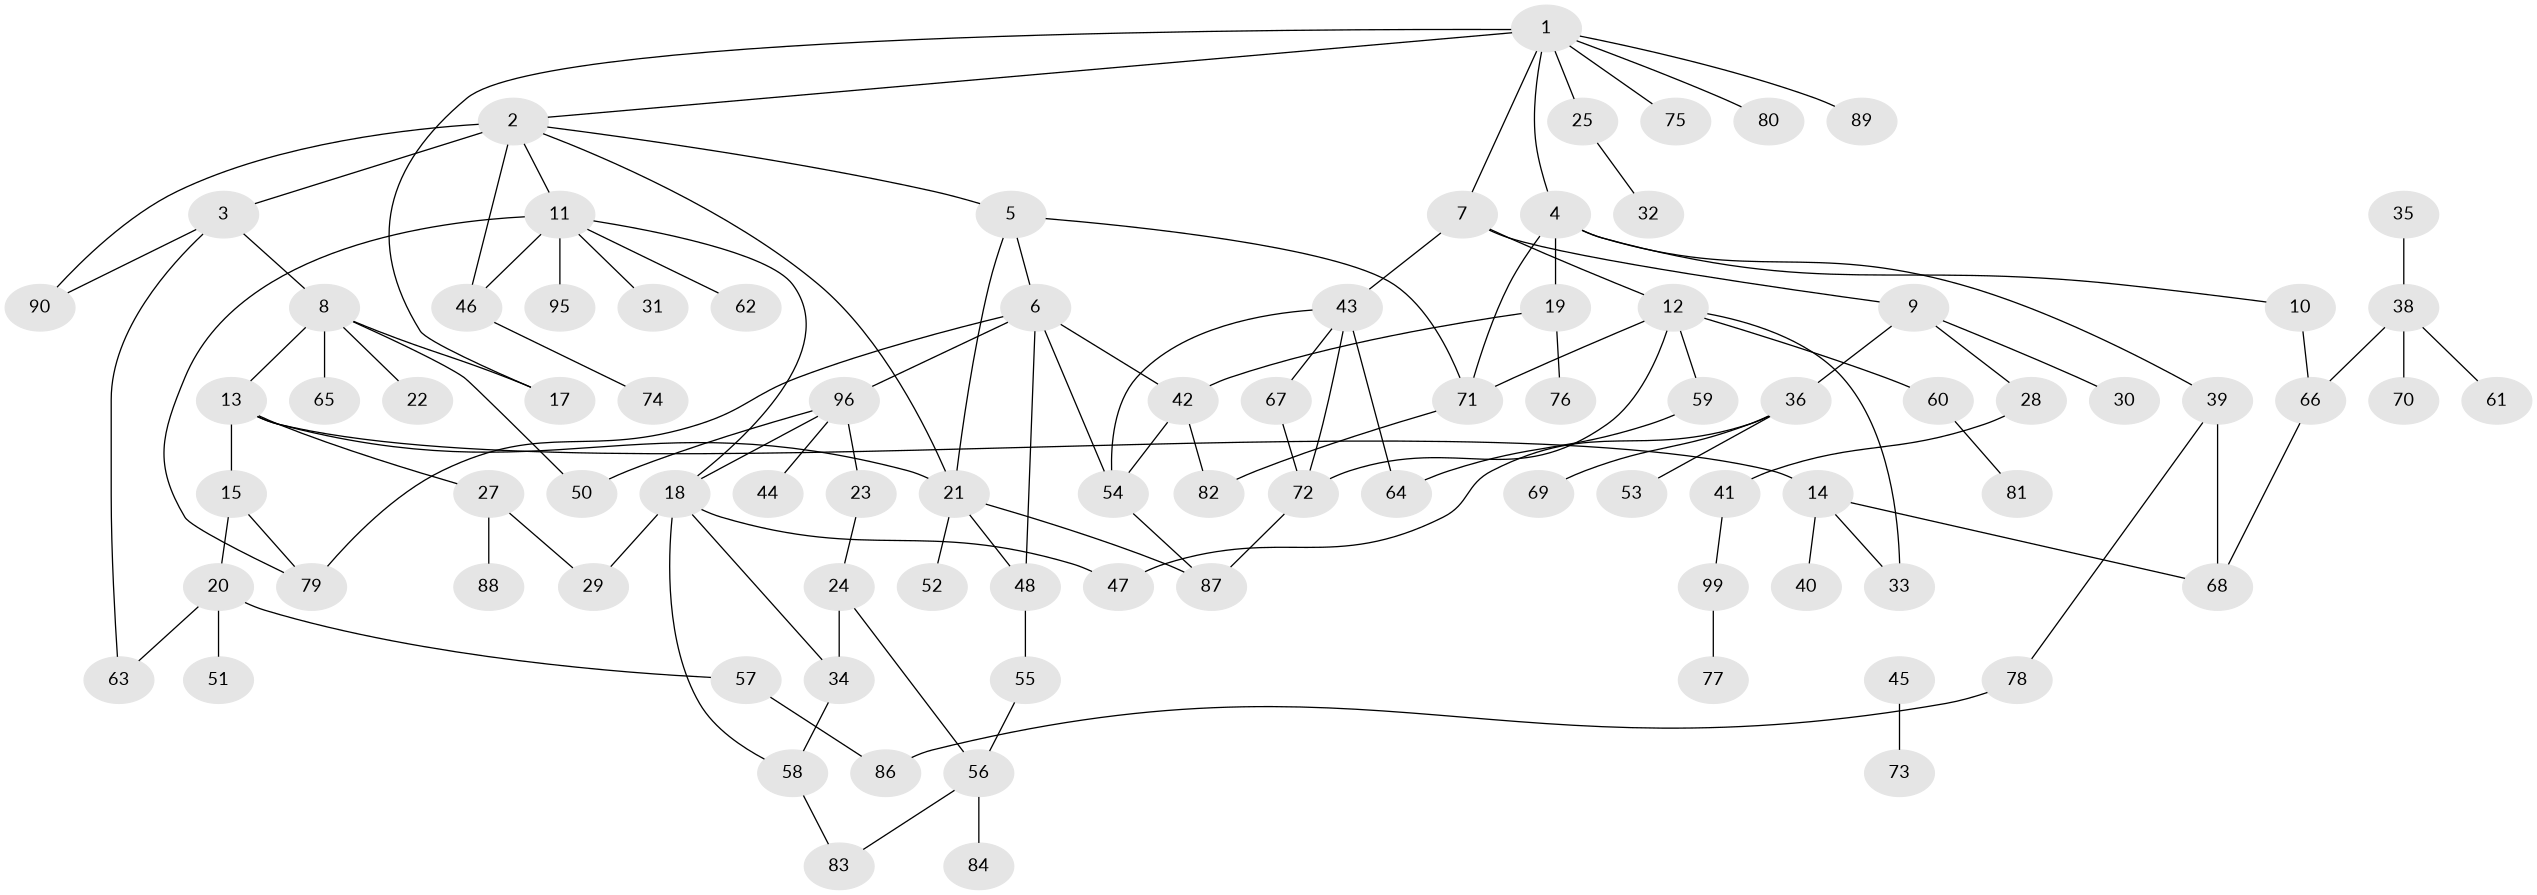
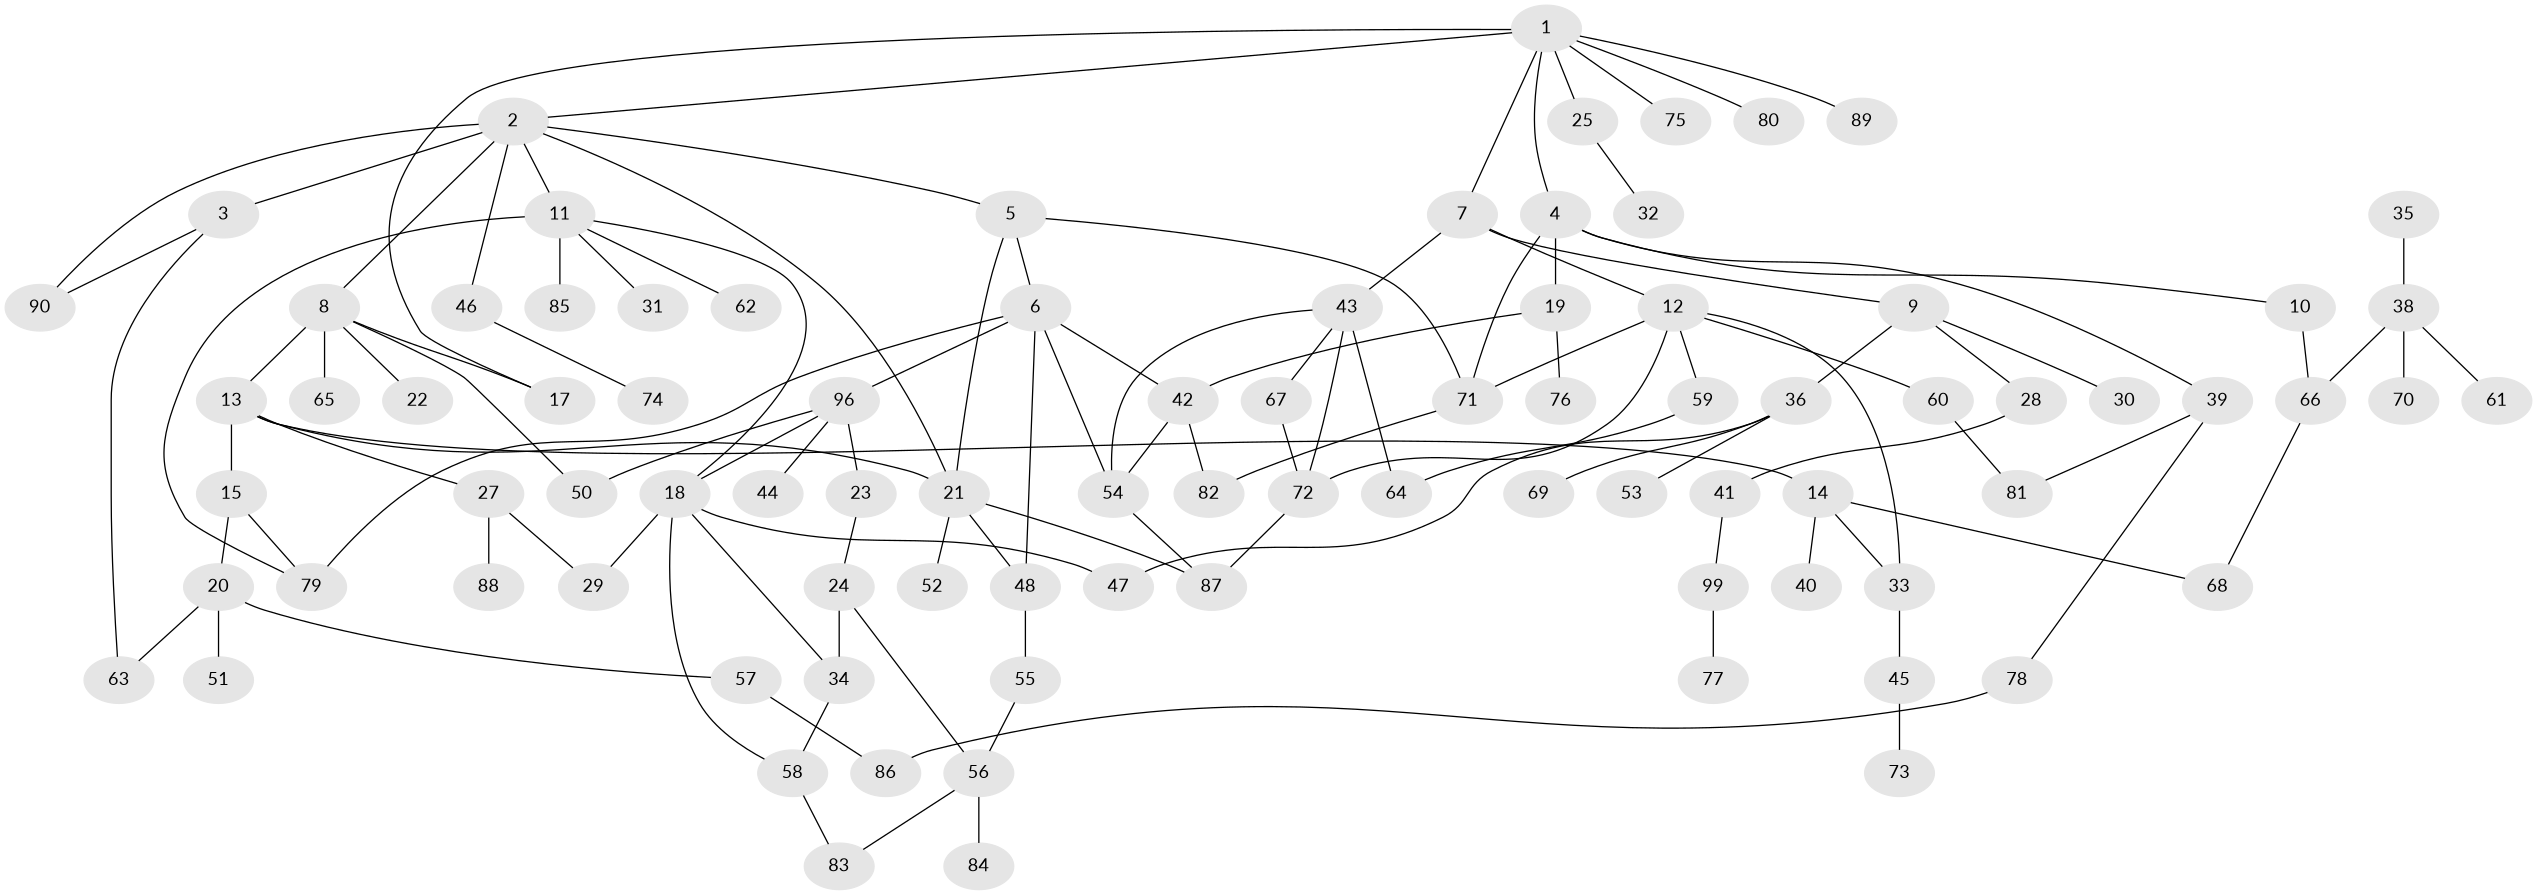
  graph {
    fontname=Lato
    node [color=gray90 fontname=Lato style=filled]
    edge [fontname=Lato]
    1
    2
    4
    7
    17
    25
    75
    80
    89
    3
    5
    11
    21
    46
    90
    10
    19
    39
    71
    9
    12
    43
    32
    8
    63
    6
    79
    18
    31
    62
-   85 [label=95]
+   85
    48
    52
    87
    74
    13
    22
    50
    65
    66
    42
    76
    68
    78
    82
    n46 [label=96]
    54
    44
    23
    55
    28
    30
    36
    33
    59
    60
    72
    64
    67
    14
    15
    27
    41
    47
    53
    69
    29
    34
    58
    45
    81
    40
    20
    88
    51
    57
    24
    83
    86
    56
    84
    35
    38
    n84 [label=99]
    73
    61
    70
    77
    1 -- 2
    1 -- 4
    1 -- 7
    1 -- 17
    1 -- 25
    1 -- 75
    1 -- 80
    1 -- 89
    2 -- 3
    2 -- 5
    2 -- 11
    2 -- 21
    2 -- 46
    2 -- 90
    4 -- 10
    4 -- 19
    4 -- 39
    4 -- 71
    7 -- 9
    7 -- 12
    7 -- 43
    25 -- 32
    3 -- 90
-   3 -- 8
+   2 -- 8
    3 -- 63
    5 -- 21
    5 -- 71
    5 -- 6
-   11 -- 46
    11 -- 79
    11 -- 18
    11 -- 31
    11 -- 62
    11 -- 85
    21 -- 48
    21 -- 52
    21 -- 87
    46 -- 74
    10 -- 66
    19 -- 42
    19 -- 76
-   39 -- 68
+   39 -- 81
    39 -- 78
    71 -- 82
    9 -- 28
    9 -- 30
    9 -- 36
    12 -- 71
    12 -- 33
    12 -- 59
    12 -- 60
    12 -- 72
    43 -- 54
    43 -- 72
    43 -- 64
    43 -- 67
    8 -- 17
    8 -- 13
    8 -- 22
    8 -- 50
    8 -- 65
    6 -- 79
    6 -- 48
    6 -- 42
    6 -- n46
    6 -- 54
    18 -- 47
    18 -- 29
    18 -- 34
    18 -- 58
    48 -- 55
    13 -- 21
    13 -- 14
    13 -- 15
    13 -- 27
    66 -- 68
    42 -- 82
    42 -- 54
    78 -- 86
    n46 -- 18
    n46 -- 50
    n46 -- 44
    n46 -- 23
    54 -- 87
    23 -- 24
    55 -- 56
    28 -- 41
    36 -- 47
    36 -- 53
    36 -- 69
+   33 -- 45
    59 -- 64
    60 -- 81
    72 -- 87
    67 -- 72
    14 -- 68
    14 -- 33
    14 -- 40
    15 -- 79
    15 -- 20
    27 -- 29
    27 -- 88
    41 -- n84
    34 -- 58
    58 -- 83
    45 -- 73
    20 -- 63
    20 -- 51
    20 -- 57
    57 -- 86
    24 -- 34
    24 -- 56
    56 -- 83
    56 -- 84
    35 -- 38
    38 -- 66
    38 -- 61
    38 -- 70
    n84 -- 77
  }
